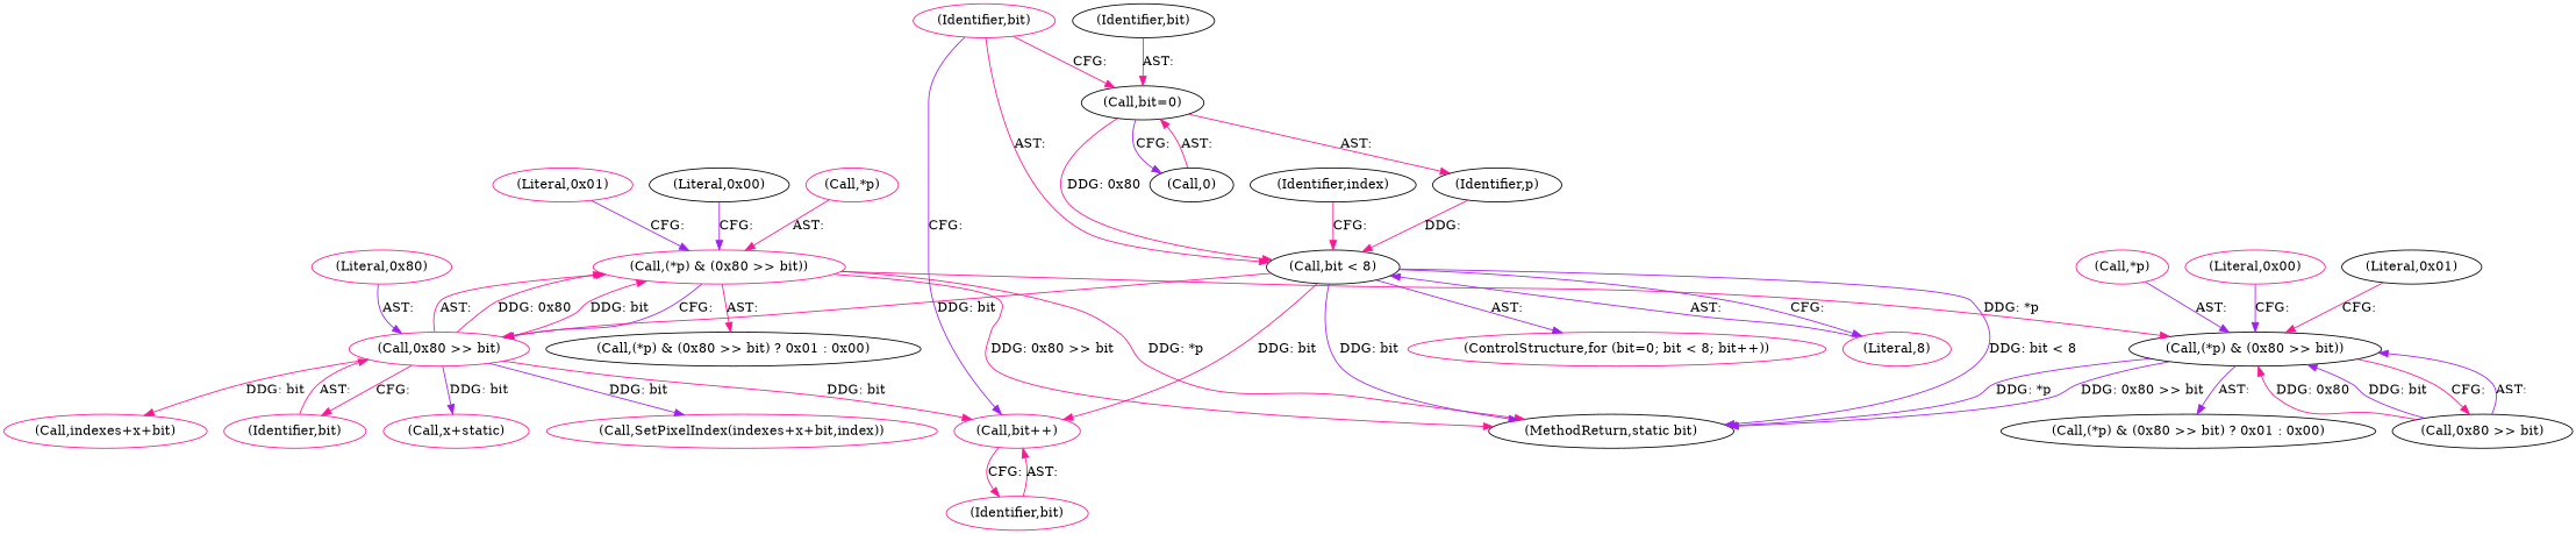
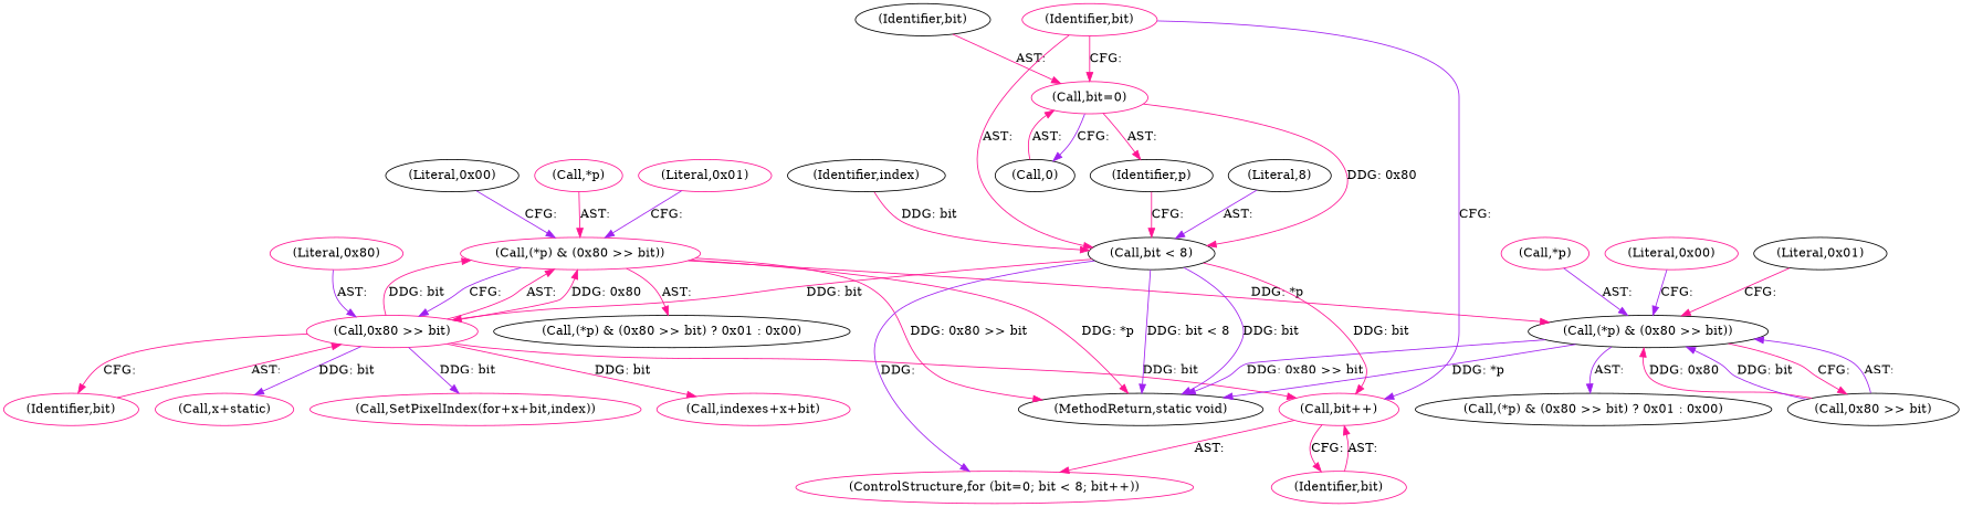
  digraph {
    node [color=deeppink]
    edge [color=deeppink]
    n1 [label="(Call,(*p) & (0x80 >> bit))"]
    n2 [label="(Call,0x80 >> bit)"]
    n3 [color=black label="(Call,(*p) & (0x80 >> bit))"]
    n4 [color=black label="(Call,(*p) & (0x80 >> bit) ? 0x01 : 0x00)"]
-   n5 [color=black label="(MethodReturn,static bit)"]
+   n5 [color=black label="(MethodReturn,static void)"]
    n6 [label="(Call,bit++)"]
    n7 [label="(Call,indexes+x+bit)"]
    n8 [label="(Identifier,bit)"]
    n9 [label="(Call,x+static)"]
-   n10 [label="(Call,SetPixelIndex(indexes+x+bit,index))"]
+   n10 [label="(Call,SetPixelIndex(for+x+bit,index))"]
    n11 [color=black label="(Call,0x80 >> bit)"]
    n12 [color=black label="(Call,(*p) & (0x80 >> bit) ? 0x01 : 0x00)"]
    n13 [label="(ControlStructure,for (bit=0; bit < 8; bit++))"]
    n14 [label="(Identifier,bit)"]
    n15 [color=black label="(Call,bit < 8)"]
-   n16 [label="(Literal,8)"]
-   n17 [color=black label="(Call,bit=0)"]
+   n16 [color=black label="(Literal,8)"]
+   n17 [label="(Call,bit=0)"]
    n18 [color=black label="(Call,0)"]
    n19 [color=black label="(Identifier,p)"]
    n20 [color=black label="(Identifier,bit)"]
    n21 [label="(Call,*p)"]
    n22 [color=black label="(Literal,0x00)"]
    n23 [color=black label="(Identifier,index)"]
    n24 [label="(Call,*p)"]
    n25 [label="(Literal,0x01)"]
    n26 [label="(Literal,0x00)"]
    n27 [color=black label="(Literal,0x01)"]
    n28 [label="(Literal,0x80)"]
    n29 [label="(Identifier,bit)"]
    n1 -> n2 [color=purple label="CFG: "]
    n1 -> n3 [label="DDG: *p"]
    n1 -> n4 [label="AST: "]
    n1 -> n5 [label="DDG: *p"]
    n1 -> n5 [label="DDG: 0x80 >> bit"]
    n2 -> n1 [label="AST: "]
    n2 -> n1 [label="DDG: 0x80"]
    n2 -> n1 [label="DDG: bit"]
    n2 -> n6 [label="DDG: bit"]
    n2 -> n7 [label="DDG: bit"]
    n2 -> n8 [label="CFG: "]
    n2 -> n9 [color=purple label="DDG: bit"]
    n2 -> n10 [color=purple label="DDG: bit"]
    n3 -> n5 [color=purple label="DDG: *p"]
    n3 -> n5 [color=purple label="DDG: 0x80 >> bit"]
    n3 -> n11 [label="CFG: "]
    n3 -> n12 [color=purple label="AST: "]
+   n6 -> n13 [label="AST: "]
    n6 -> n14 [label="CFG: "]
    n8 -> n2 [label="AST: "]
    n11 -> n3 [color=purple label="AST: "]
    n11 -> n3 [label="DDG: 0x80"]
    n11 -> n3 [color=purple label="DDG: bit"]
    n14 -> n6 [label="AST: "]
    n15 -> n2 [label="DDG: bit"]
    n15 -> n5 [color=purple label="DDG: bit"]
    n15 -> n5 [color=purple label="DDG: bit < 8"]
    n15 -> n6 [label="DDG: bit"]
-   n15 -> n13 [color=purple label="AST: "]
-   n15 -> n16 [color=purple label="CFG: "]
+   n15 -> n13 [color=purple label="DDG: "]
    n16 -> n15 [color=purple label="AST: "]
    n17 -> n15 [label="DDG: 0x80"]
    n17 -> n18 [color=purple label="CFG: "]
    n17 -> n19 [label="AST: "]
    n18 -> n17 [label="AST: "]
-   n19 -> n15 [label="DDG: "]
+   n19 -> n15 [label="CFG: "]
    n20 -> n17 [label="AST: "]
    n21 -> n3 [color=purple label="AST: "]
    n22 -> n1 [color=purple label="CFG: "]
-   n23 -> n15 [label="CFG: "]
+   n23 -> n15 [label="DDG: bit"]
    n24 -> n1 [label="AST: "]
    n25 -> n1 [color=purple label="CFG: "]
    n26 -> n3 [color=purple label="CFG: "]
    n27 -> n3 [label="CFG: "]
    n28 -> n2 [color=purple label="AST: "]
    n29 -> n6 [color=purple label="CFG: "]
    n29 -> n15 [label="AST: "]
    n29 -> n17 [label="CFG: "]
  }
